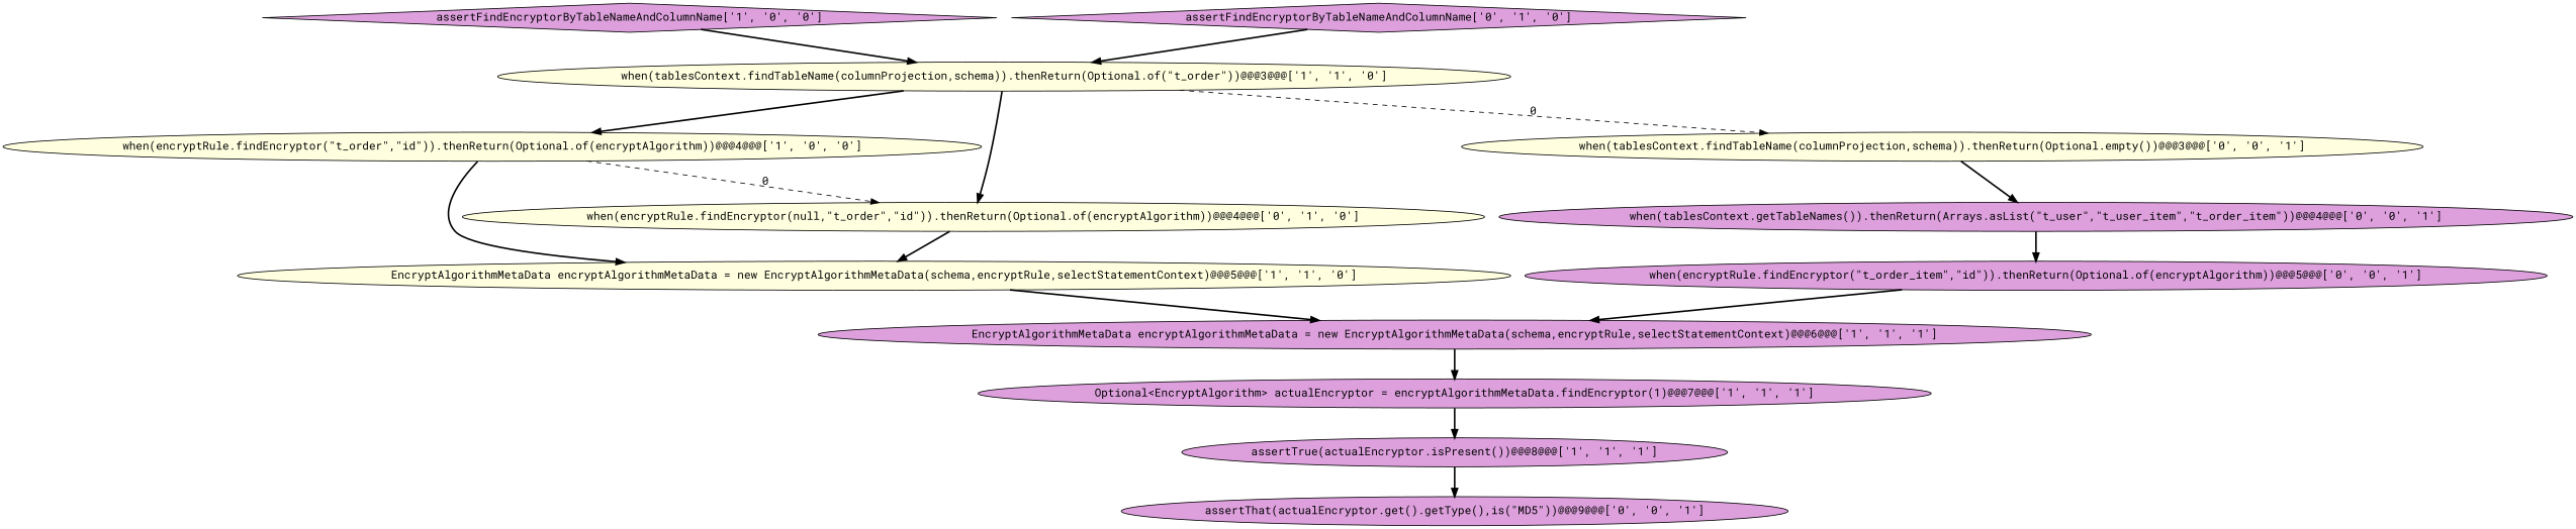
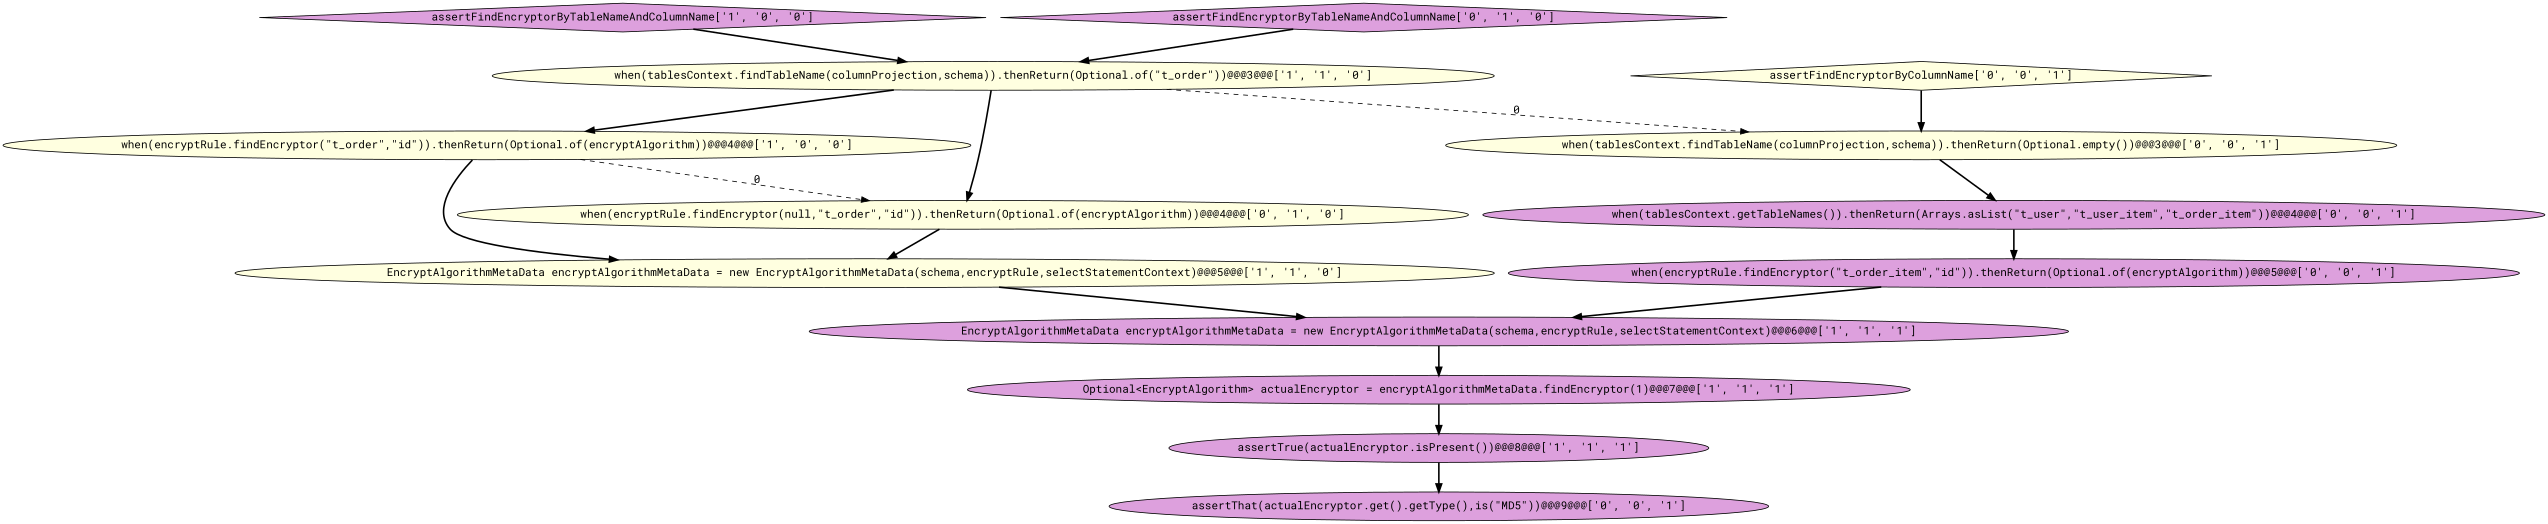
  digraph {
    fontname="Roboto Mono"
    node [fillcolor=plum shape=ellipse style=filled fontname="Roboto Mono"]
    edge [style=bold fontname="Roboto Mono"]
    n1 [fillcolor=lightyellow label="when(encryptRule.findEncryptor(\"t_order\",\"id\")).thenReturn(Optional.of(encryptAlgorithm))@@@4@@@['1', '0', '0']"]
    n2 [fillcolor=lightyellow label="EncryptAlgorithmMetaData encryptAlgorithmMetaData = new EncryptAlgorithmMetaData(schema,encryptRule,selectStatementContext)@@@5@@@['1', '1', '0']"]
    n3 [fillcolor=lightyellow label="when(encryptRule.findEncryptor(null,\"t_order\",\"id\")).thenReturn(Optional.of(encryptAlgorithm))@@@4@@@['0', '1', '0']"]
    n4 [label="when(encryptRule.findEncryptor(\"t_order_item\",\"id\")).thenReturn(Optional.of(encryptAlgorithm))@@@5@@@['0', '0', '1']"]
    n5 [label="EncryptAlgorithmMetaData encryptAlgorithmMetaData = new EncryptAlgorithmMetaData(schema,encryptRule,selectStatementContext)@@@6@@@['1', '1', '1']"]
    n6 [label="Optional<EncryptAlgorithm> actualEncryptor = encryptAlgorithmMetaData.findEncryptor(1)@@@7@@@['1', '1', '1']"]
    n7 [label="assertTrue(actualEncryptor.isPresent())@@@8@@@['1', '1', '1']"]
    n8 [label="assertThat(actualEncryptor.get().getType(),is(\"MD5\"))@@@9@@@['0', '0', '1']"]
    n9 [label="assertFindEncryptorByTableNameAndColumnName['1', '0', '0']" shape=diamond]
    n10 [fillcolor=lightyellow label="when(tablesContext.findTableName(columnProjection,schema)).thenReturn(Optional.of(\"t_order\"))@@@3@@@['1', '1', '0']"]
    n11 [fillcolor=lightyellow label="when(tablesContext.findTableName(columnProjection,schema)).thenReturn(Optional.empty())@@@3@@@['0', '0', '1']"]
    n12 [label="when(tablesContext.getTableNames()).thenReturn(Arrays.asList(\"t_user\",\"t_user_item\",\"t_order_item\"))@@@4@@@['0', '0', '1']"]
+   n13 [fillcolor=lightyellow label="assertFindEncryptorByColumnName['0', '0', '1']" shape=diamond]
    n14 [label="assertFindEncryptorByTableNameAndColumnName['0', '1', '0']" shape=diamond]
    n1 -> n2
    n1 -> n3 [label=0 style=dashed]
    n2 -> n5
    n3 -> n2
    n4 -> n5
    n5 -> n6
    n6 -> n7
    n7 -> n8
    n9 -> n10
    n10 -> n1
    n10 -> n3
    n10 -> n11 [label=0 style=dashed]
    n11 -> n12
    n12 -> n4
+   n13 -> n11
    n14 -> n10
  }
